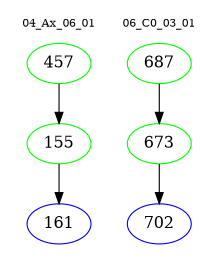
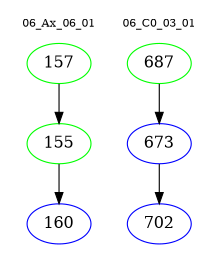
  digraph {
    node [color=green]
    edge [color=black]
-   n1 [label=457]
+   n1 [label=157]
    n2 [label=155]
-   n3 [color=blue label=161]
+   n3 [color=blue label=160]
    n4 [label=687]
-   n5 [label=673]
+   n5 [color=blue label=673]
    n6 [color=blue label=702]
    subgraph cluster_1 {
      color=white
      fontsize=10
-     label="04_Ax_06_01"
+     label="06_Ax_06_01"
      n1
      n2
      n3
    }
    subgraph cluster_2 {
      color=white
      fontsize=10
      label="06_C0_03_01"
      n4
      n5
      n6
    }
    n1 -> n2
    n2 -> n3
    n4 -> n5
    n5 -> n6
  }
